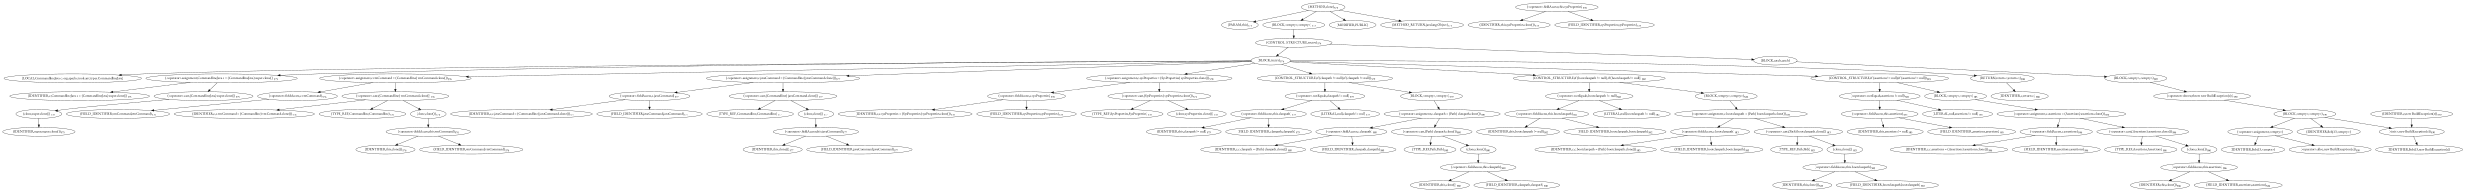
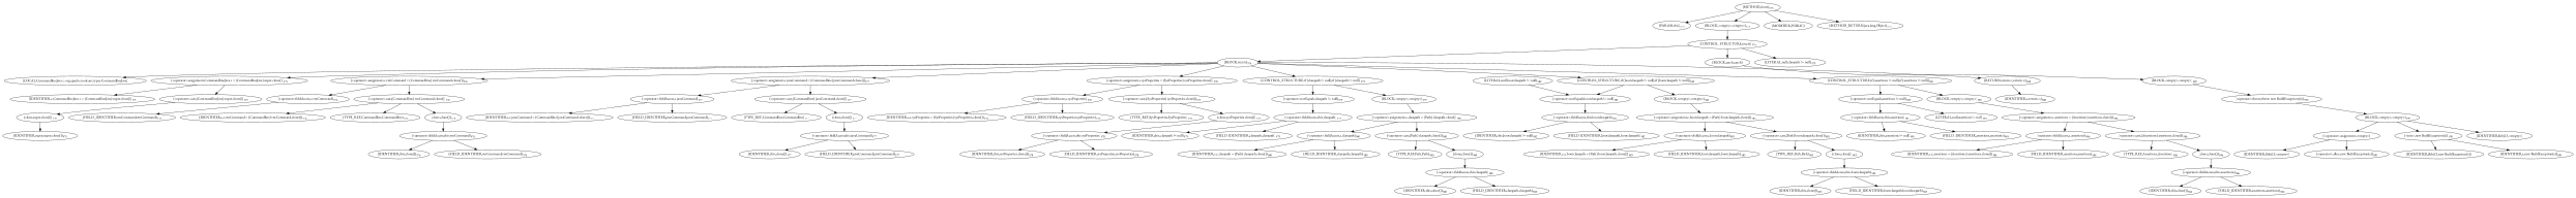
  digraph {
    fontname="EB Garamond"
    node [fontname="EB Garamond"]
    edge [fontname="EB Garamond"]
    n1 [label=<(METHOD,clone)<SUB>573</SUB>>]
    n2 [label=<(PARAM,this)<SUB>573</SUB>>]
    n3 [label=<(BLOCK,&lt;empty&gt;,&lt;empty&gt;)<SUB>573</SUB>>]
    n4 [label=<(MODIFIER,PUBLIC)>]
    n5 [label=<(METHOD_RETURN,java.lang.Object)<SUB>573</SUB>>]
    n6 [label=<(CONTROL_STRUCTURE,try,try)<SUB>574</SUB>>]
    n7 [label=<(BLOCK,try,try)<SUB>574</SUB>>]
    n8 [label=<(BLOCK,catch,catch)>]
    n9 [label=<(LOCAL,CommandlineJava c: org.apache.tools.ant.types.CommandlineJava)>]
    n10 [label=<(&lt;operator&gt;.assignment,CommandlineJava c = (CommandlineJava) super.clone())<SUB>575</SUB>>]
    n11 [label=<(&lt;operator&gt;.assignment,c.vmCommand = (Commandline) vmCommand.clone())<SUB>576</SUB>>]
    n12 [label=<(&lt;operator&gt;.assignment,c.javaCommand = (Commandline) javaCommand.clone())<SUB>577</SUB>>]
    n13 [label=<(&lt;operator&gt;.assignment,c.sysProperties = (SysProperties) sysProperties.clone())<SUB>578</SUB>>]
    n14 [label=<(CONTROL_STRUCTURE,if (classpath != null),if (classpath != null))<SUB>579</SUB>>]
    n15 [label=<(CONTROL_STRUCTURE,if (bootclasspath != null),if (bootclasspath != null))<SUB>582</SUB>>]
    n16 [label=<(CONTROL_STRUCTURE,if (assertions != null),if (assertions != null))<SUB>585</SUB>>]
    n17 [label=<(RETURN,return c;,return c;)<SUB>588</SUB>>]
    n18 [label=<(BLOCK,&lt;empty&gt;,&lt;empty&gt;)<SUB>589</SUB>>]
    n19 [label=<(IDENTIFIER,c,CommandlineJava c = (CommandlineJava) super.clone())<SUB>575</SUB>>]
    n20 [label=<(&lt;operator&gt;.cast,(CommandlineJava) super.clone())<SUB>575</SUB>>]
    n21 [label=<(&lt;operator&gt;.fieldAccess,c.vmCommand)<SUB>576</SUB>>]
    n22 [label=<(&lt;operator&gt;.cast,(Commandline) vmCommand.clone())<SUB>576</SUB>>]
    n23 [label=<(&lt;operator&gt;.fieldAccess,c.javaCommand)<SUB>577</SUB>>]
    n24 [label=<(&lt;operator&gt;.cast,(Commandline) javaCommand.clone())<SUB>577</SUB>>]
    n25 [label=<(&lt;operator&gt;.fieldAccess,c.sysProperties)<SUB>578</SUB>>]
    n26 [label=<(&lt;operator&gt;.cast,(SysProperties) sysProperties.clone())<SUB>571</SUB>>]
    n27 [label=<(&lt;operator&gt;.notEquals,classpath != null)<SUB>579</SUB>>]
    n28 [label=<(BLOCK,&lt;empty&gt;,&lt;empty&gt;)<SUB>579</SUB>>]
    n29 [label=<(&lt;operator&gt;.notEquals,bootclasspath != null)<SUB>582</SUB>>]
    n30 [label=<(BLOCK,&lt;empty&gt;,&lt;empty&gt;)<SUB>582</SUB>>]
    n31 [label=<(&lt;operator&gt;.notEquals,assertions != null)<SUB>585</SUB>>]
    n32 [label=<(BLOCK,&lt;empty&gt;,&lt;empty&gt;)<SUB>585</SUB>>]
    n33 [label=<(IDENTIFIER,c,return c;)<SUB>588</SUB>>]
    n34 [label=<(clone,super.clone())<SUB>570</SUB>>]
    n35 [label=<(IDENTIFIER,super,super.clone())<SUB>575</SUB>>]
    n36 [label=<(FIELD_IDENTIFIER,vmCommand,vmCommand)<SUB>576</SUB>>]
    n37 [label=<(IDENTIFIER,c,c.vmCommand = (Commandline) vmCommand.clone())<SUB>576</SUB>>]
    n38 [label=<(TYPE_REF,Commandline,Commandline)<SUB>576</SUB>>]
    n39 [label=<(clone,clone())<SUB>576</SUB>>]
    n40 [label=<(&lt;operator&gt;.fieldAccess,this.vmCommand)<SUB>576</SUB>>]
    n41 [label=<(IDENTIFIER,this,clone())<SUB>576</SUB>>]
    n42 [label=<(FIELD_IDENTIFIER,vmCommand,vmCommand)<SUB>576</SUB>>]
    n43 [label=<(IDENTIFIER,c,c.javaCommand = (Commandline) javaCommand.clone())<SUB>577</SUB>>]
    n44 [label=<(FIELD_IDENTIFIER,javaCommand,javaCommand)<SUB>577</SUB>>]
    n45 [label=<(TYPE_REF,Commandline,Commandline)<SUB>577</SUB>>]
    n46 [label=<(clone,clone())<SUB>577</SUB>>]
    n47 [label=<(&lt;operator&gt;.fieldAccess,this.javaCommand)<SUB>577</SUB>>]
    n48 [label=<(IDENTIFIER,this,clone())<SUB>577</SUB>>]
    n49 [label=<(FIELD_IDENTIFIER,javaCommand,javaCommand)<SUB>577</SUB>>]
    n50 [label=<(IDENTIFIER,c,c.sysProperties = (SysProperties) sysProperties.clone())<SUB>578</SUB>>]
    n51 [label=<(FIELD_IDENTIFIER,sysProperties,sysProperties)<SUB>578</SUB>>]
    n52 [label=<(TYPE_REF,SysProperties,SysProperties)<SUB>578</SUB>>]
    n53 [label=<(clone,sysProperties.clone())<SUB>578</SUB>>]
    n54 [label=<(&lt;operator&gt;.fieldAccess,this.sysProperties)<SUB>578</SUB>>]
    n55 [label=<(IDENTIFIER,this,sysProperties.clone())<SUB>578</SUB>>]
    n56 [label=<(FIELD_IDENTIFIER,sysProperties,sysProperties)<SUB>578</SUB>>]
    n57 [label=<(&lt;operator&gt;.fieldAccess,this.classpath)<SUB>579</SUB>>]
    n58 [label=<(LITERAL,null,classpath != null)<SUB>579</SUB>>]
    n59 [label=<(&lt;operator&gt;.assignment,c.classpath = (Path) classpath.clone())<SUB>580</SUB>>]
    n60 [label=<(IDENTIFIER,this,classpath != null)<SUB>579</SUB>>]
    n61 [label=<(FIELD_IDENTIFIER,classpath,classpath)<SUB>579</SUB>>]
    n62 [label=<(&lt;operator&gt;.fieldAccess,c.classpath)<SUB>580</SUB>>]
    n63 [label=<(&lt;operator&gt;.cast,(Path) classpath.clone())<SUB>580</SUB>>]
    n64 [label=<(IDENTIFIER,c,c.classpath = (Path) classpath.clone())<SUB>580</SUB>>]
    n65 [label=<(FIELD_IDENTIFIER,classpath,classpath)<SUB>580</SUB>>]
    n66 [label=<(TYPE_REF,Path,Path)<SUB>580</SUB>>]
    n67 [label=<(clone,clone())<SUB>580</SUB>>]
    n68 [label=<(&lt;operator&gt;.fieldAccess,this.classpath)<SUB>580</SUB>>]
    n69 [label=<(IDENTIFIER,this,clone())<SUB>580</SUB>>]
    n70 [label=<(FIELD_IDENTIFIER,classpath,classpath)<SUB>580</SUB>>]
    n71 [label=<(&lt;operator&gt;.fieldAccess,this.bootclasspath)<SUB>582</SUB>>]
    n72 [label=<(LITERAL,null,bootclasspath != null)<SUB>582</SUB>>]
    n73 [label=<(&lt;operator&gt;.assignment,c.bootclasspath = (Path) bootclasspath.clone())<SUB>583</SUB>>]
    n74 [label=<(IDENTIFIER,this,bootclasspath != null)<SUB>582</SUB>>]
    n75 [label=<(FIELD_IDENTIFIER,bootclasspath,bootclasspath)<SUB>582</SUB>>]
    n76 [label=<(&lt;operator&gt;.fieldAccess,c.bootclasspath)<SUB>583</SUB>>]
    n77 [label=<(&lt;operator&gt;.cast,(Path) bootclasspath.clone())<SUB>583</SUB>>]
    n78 [label=<(IDENTIFIER,c,c.bootclasspath = (Path) bootclasspath.clone())<SUB>583</SUB>>]
    n79 [label=<(FIELD_IDENTIFIER,bootclasspath,bootclasspath)<SUB>583</SUB>>]
    n80 [label=<(TYPE_REF,Path,Path)<SUB>583</SUB>>]
    n81 [label=<(clone,clone())<SUB>583</SUB>>]
    n82 [label=<(&lt;operator&gt;.fieldAccess,this.bootclasspath)<SUB>583</SUB>>]
    n83 [label=<(IDENTIFIER,this,clone())<SUB>583</SUB>>]
    n84 [label=<(FIELD_IDENTIFIER,bootclasspath,bootclasspath)<SUB>583</SUB>>]
    n85 [label=<(&lt;operator&gt;.fieldAccess,this.assertions)<SUB>585</SUB>>]
    n86 [label=<(LITERAL,null,assertions != null)<SUB>585</SUB>>]
    n87 [label=<(&lt;operator&gt;.assignment,c.assertions = (Assertions) assertions.clone())<SUB>586</SUB>>]
    n88 [label=<(IDENTIFIER,this,assertions != null)<SUB>585</SUB>>]
    n89 [label=<(FIELD_IDENTIFIER,assertions,assertions)<SUB>585</SUB>>]
    n90 [label=<(&lt;operator&gt;.fieldAccess,c.assertions)<SUB>586</SUB>>]
    n91 [label=<(&lt;operator&gt;.cast,(Assertions) assertions.clone())<SUB>586</SUB>>]
    n92 [label=<(IDENTIFIER,c,c.assertions = (Assertions) assertions.clone())<SUB>586</SUB>>]
    n93 [label=<(FIELD_IDENTIFIER,assertions,assertions)<SUB>586</SUB>>]
    n94 [label=<(TYPE_REF,Assertions,Assertions)<SUB>586</SUB>>]
    n95 [label=<(clone,clone())<SUB>586</SUB>>]
    n96 [label=<(&lt;operator&gt;.fieldAccess,this.assertions)<SUB>586</SUB>>]
    n97 [label=<(IDENTIFIER,this,clone())<SUB>586</SUB>>]
    n98 [label=<(FIELD_IDENTIFIER,assertions,assertions)<SUB>586</SUB>>]
    n99 [label=<(&lt;operator&gt;.throw,throw new BuildException(e);)<SUB>590</SUB>>]
    n100 [label=<(BLOCK,&lt;empty&gt;,&lt;empty&gt;)<SUB>590</SUB>>]
    n101 [label=<(&lt;operator&gt;.assignment,&lt;empty&gt;)>]
    n102 [label=<(&lt;init&gt;,new BuildException(e))<SUB>590</SUB>>]
    n103 [label=<(IDENTIFIER,$obj13,&lt;empty&gt;)>]
    n104 [label=<(IDENTIFIER,$obj13,&lt;empty&gt;)>]
    n105 [label=<(&lt;operator&gt;.alloc,new BuildException(e))<SUB>590</SUB>>]
    n106 [label=<(IDENTIFIER,$obj13,new BuildException(e))>]
    n107 [label=<(IDENTIFIER,e,new BuildException(e))<SUB>590</SUB>>]
    n1 -> n2
    n1 -> n3
    n1 -> n4
    n1 -> n5
    n3 -> n6
    n6 -> n7
    n6 -> n8
    n7 -> n9
    n7 -> n10
    n7 -> n11
    n7 -> n12
    n7 -> n13
    n7 -> n14
    n7 -> n15
    n7 -> n16
    n7 -> n17
    n8 -> n18
    n10 -> n19
    n10 -> n20
    n11 -> n21
    n11 -> n22
    n12 -> n23
    n12 -> n24
    n13 -> n25
    n13 -> n26
    n14 -> n27
    n14 -> n28
    n15 -> n29
    n15 -> n30
    n16 -> n31
    n16 -> n32
    n17 -> n33
    n18 -> n99
    n20 -> n34
    n21 -> n36
    n22 -> n37
    n22 -> n38
    n22 -> n39
    n23 -> n43
    n23 -> n44
    n24 -> n45
    n24 -> n46
    n25 -> n50
    n25 -> n51
    n26 -> n52
    n26 -> n53
    n27 -> n57
-   n27 -> n58
+   n6 -> n58
    n28 -> n59
    n29 -> n71
-   n29 -> n72
+   n72 -> n29
    n30 -> n73
    n31 -> n85
    n31 -> n86
    n32 -> n87
    n34 -> n35
    n39 -> n40
    n40 -> n41
    n40 -> n42
    n46 -> n47
    n47 -> n48
    n47 -> n49
+   n53 -> n54
    n54 -> n55
    n54 -> n56
    n57 -> n60
    n57 -> n61
    n59 -> n62
    n59 -> n63
    n62 -> n64
    n62 -> n65
    n63 -> n66
    n63 -> n67
    n67 -> n68
    n68 -> n69
    n68 -> n70
    n71 -> n74
    n71 -> n75
    n73 -> n76
    n73 -> n77
    n76 -> n78
    n76 -> n79
    n77 -> n80
    n77 -> n81
    n81 -> n82
    n82 -> n83
    n82 -> n84
    n85 -> n88
    n85 -> n89
    n87 -> n90
    n87 -> n91
    n90 -> n92
    n90 -> n93
    n91 -> n94
    n91 -> n95
    n95 -> n96
    n96 -> n97
    n96 -> n98
    n99 -> n100
    n100 -> n101
    n100 -> n102
    n100 -> n103
    n101 -> n104
    n101 -> n105
    n102 -> n106
-   n107 -> n102
+   n102 -> n107
  }
